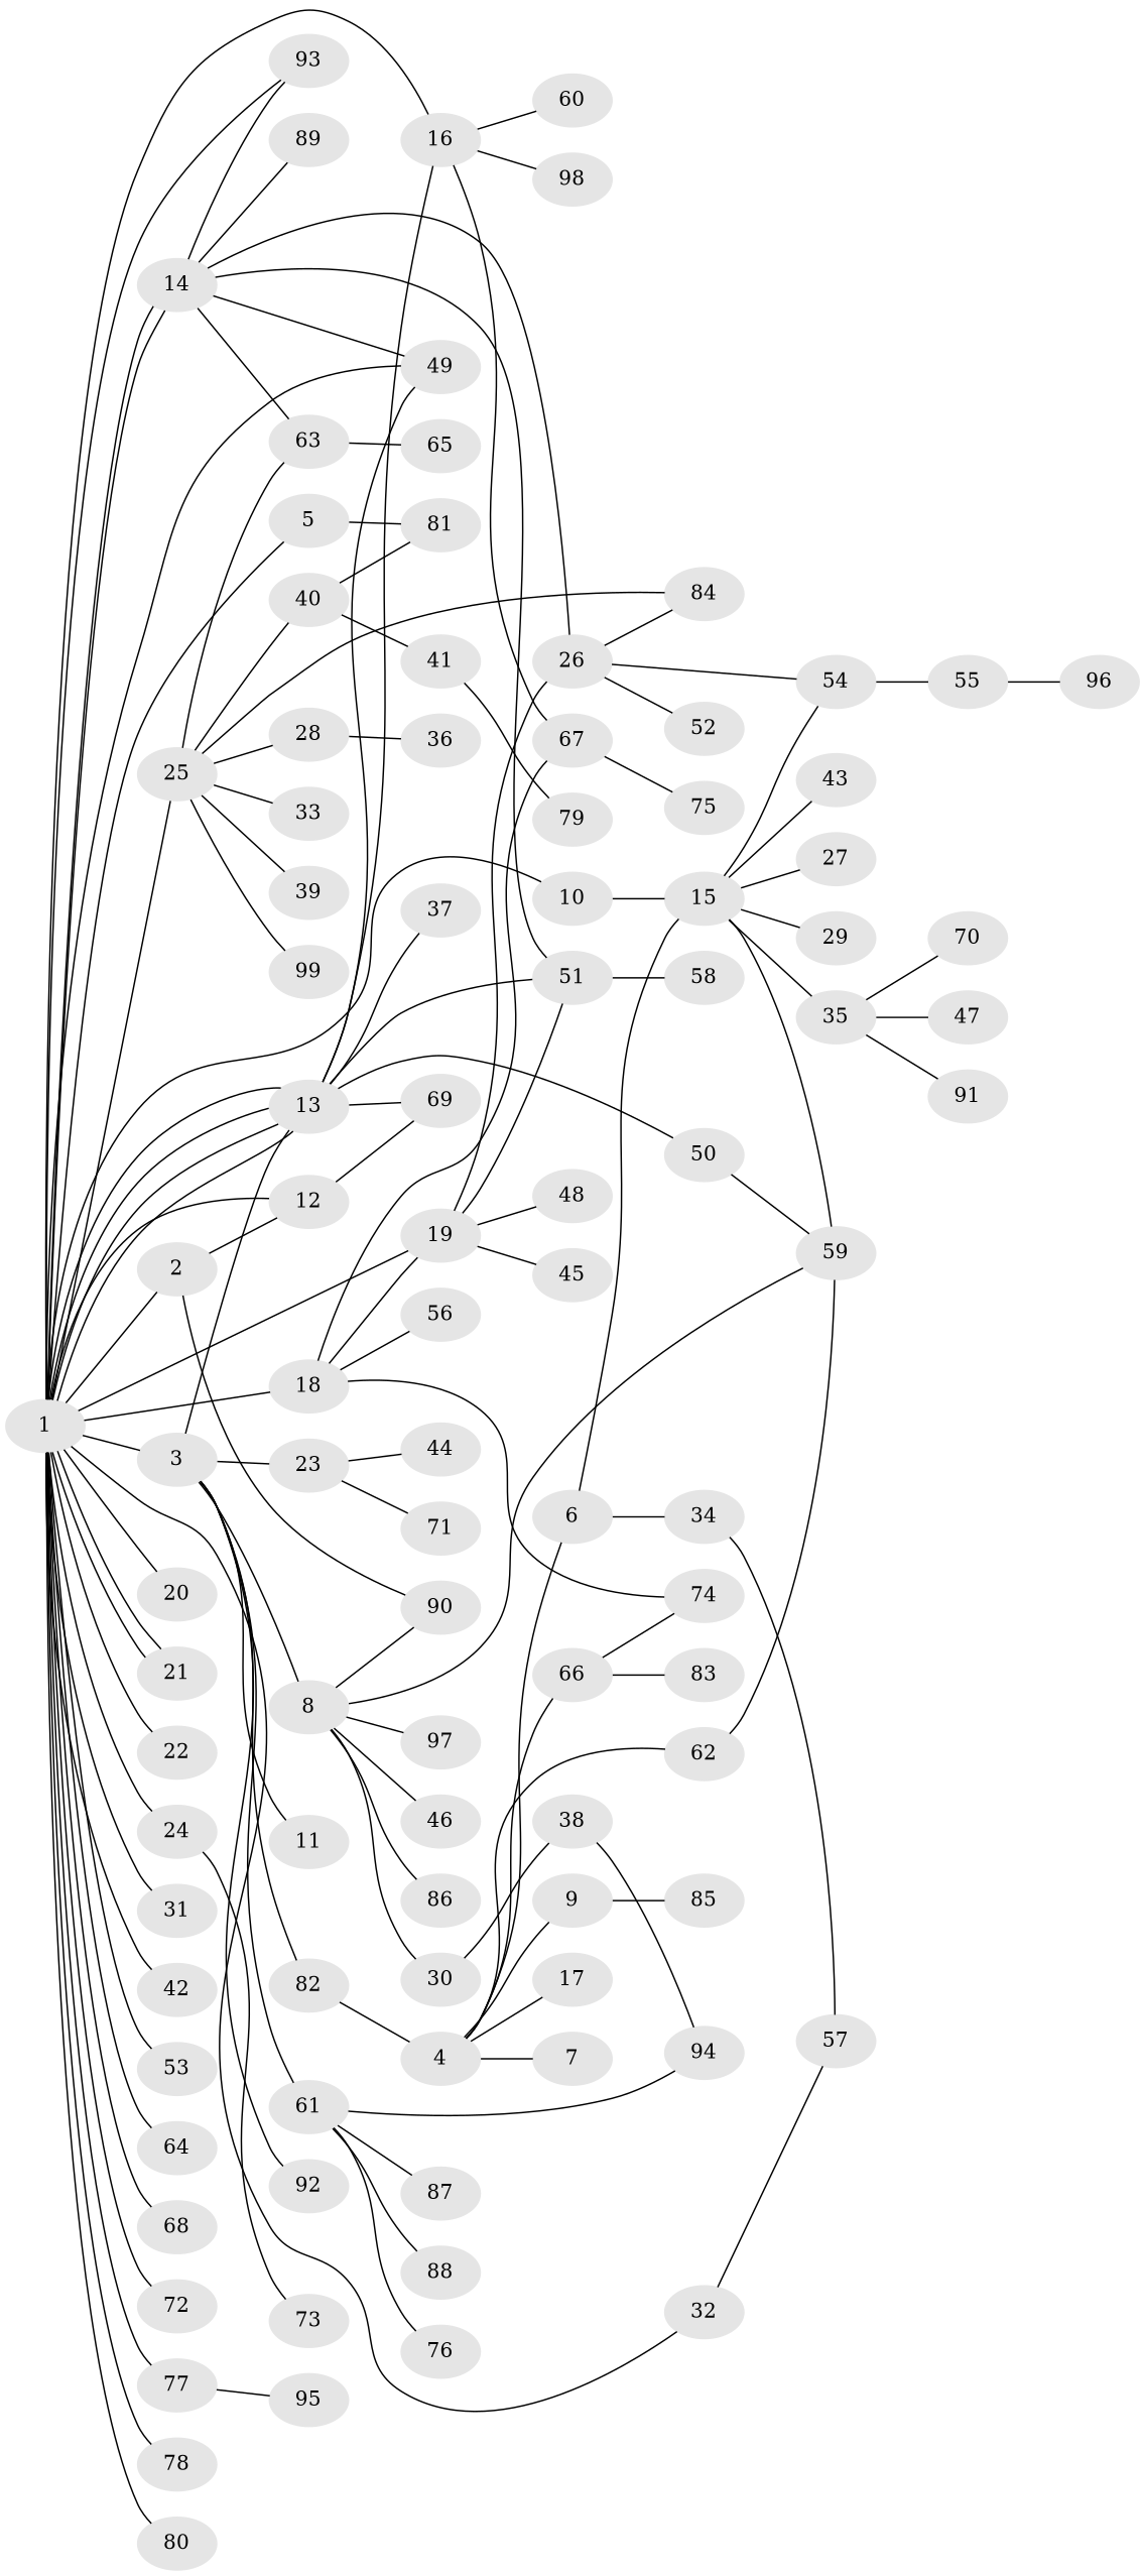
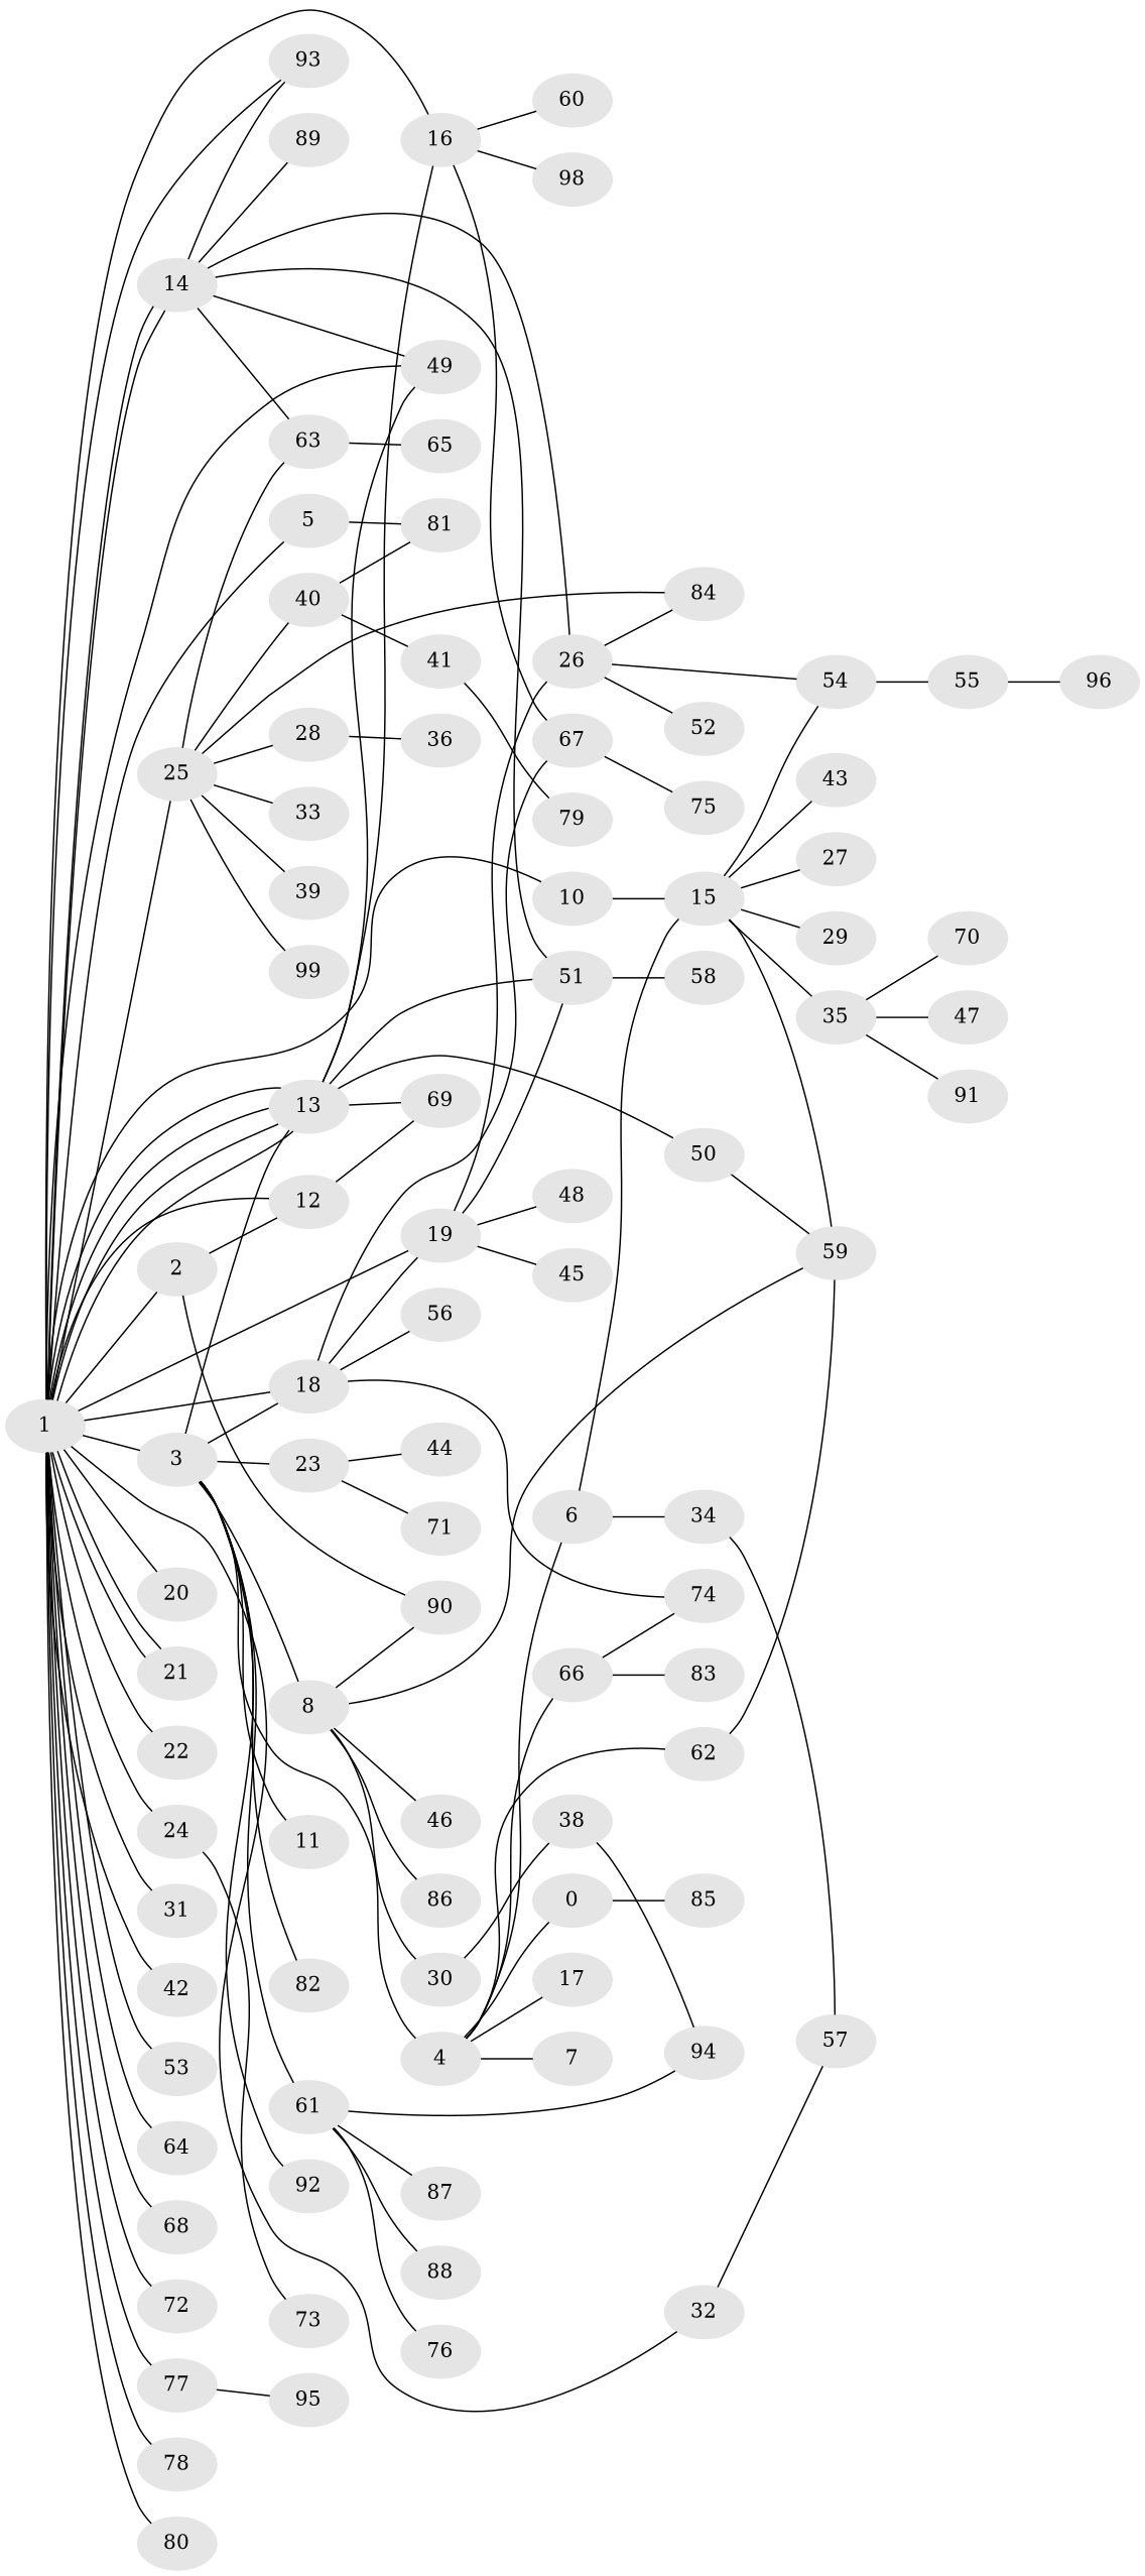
  graph {
    rankdir=LR
    node [color=gray90 style=filled]
    1
    2
    3
    5
    10
    12
    13
    14
    16
    18
    19
    20
    21
    22
    24
    25
    31
    32
    42
    49
    53
    64
    68
    72
    77
    78
    80
    93
    90
    4
    8
    11
    23
    61
    82
    92
    81
    15
    69
-   37
    50
    51
    89
    26
    63
    60
    67
    98
    56
    74
    45
    48
    73
    28
    33
    39
    40
    84
    99
    57
    95
    6
    7
-   9
+   9 [label=0]
    17
    62
    66
    59
    30
    46
    86
-   97
    44
    71
    94
    76
    87
    88
    34
    85
    83
    27
    29
    35
    43
    54
    38
    58
    52
    65
    47
    91
    70
    55
    75
    36
    41
    79
    96
    1 -- 2
    1 -- 3
    1 -- 5
    1 -- 10
    1 -- 12
    1 -- 13
    1 -- 13
    1 -- 13
    1 -- 13
    1 -- 14
    1 -- 14
    1 -- 16
    1 -- 18
    1 -- 19
    1 -- 20
    1 -- 21
    1 -- 21
    1 -- 22
    1 -- 24
    1 -- 25
    1 -- 31
    1 -- 32
    1 -- 42
    1 -- 49
    1 -- 53
    1 -- 64
    1 -- 68
    1 -- 72
    1 -- 77
    1 -- 78
    1 -- 80
    1 -- 93
    2 -- 12
    2 -- 90
    3 -- 13
-   82 -- 4
+   3 -- 18
+   3 -- 4
    3 -- 8
    3 -- 11
    3 -- 23
    3 -- 61
    3 -- 82
    3 -- 92
    5 -- 81
    10 -- 15
    12 -- 69
    13 -- 16
    13 -- 49
    13 -- 69
-   13 -- 37
    13 -- 50
    13 -- 51
    14 -- 49
    14 -- 93
    14 -- 51
    14 -- 89
    14 -- 26
    14 -- 63
    16 -- 60
    16 -- 67
    16 -- 98
    18 -- 19
    18 -- 67
    18 -- 56
    18 -- 74
    19 -- 51
    19 -- 26
    19 -- 45
    19 -- 48
    24 -- 73
    25 -- 63
    25 -- 28
    25 -- 33
    25 -- 39
    25 -- 40
    25 -- 84
    25 -- 99
    32 -- 57
    77 -- 95
    4 -- 6
    4 -- 7
    4 -- 9
    4 -- 17
    4 -- 62
    4 -- 66
    8 -- 90
    8 -- 59
    8 -- 30
    8 -- 46
    8 -- 86
-   8 -- 97
    23 -- 44
    23 -- 71
    61 -- 94
    61 -- 76
    61 -- 87
    61 -- 88
    15 -- 59
    15 -- 27
    15 -- 29
    15 -- 35
    15 -- 43
    15 -- 54
    50 -- 59
    51 -- 58
    26 -- 84
    26 -- 54
    26 -- 52
    63 -- 65
    67 -- 75
    28 -- 36
    40 -- 81
    40 -- 41
    6 -- 15
    6 -- 34
    9 -- 85
    62 -- 59
    66 -- 74
    66 -- 83
    30 -- 38
    34 -- 57
    35 -- 47
    35 -- 91
    35 -- 70
    54 -- 55
    38 -- 94
    55 -- 96
    41 -- 79
  }
